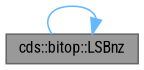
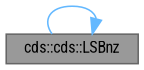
  digraph {
    rankdir=LR
    fontname="Roboto Condensed"
-   n1 [color=gray40 fillcolor=grey60 fontcolor=black fontname="Roboto Condensed" fontsize=10 height=0.2 label="cds::bitop::LSBnz" shape=box style=filled width=0.4]
+   n1 [color=gray40 fillcolor=grey60 fontcolor=black fontname="Roboto Condensed" fontsize=10 height=0.2 label="cds::cds::LSBnz" shape=box style=filled width=0.4]
    n1 -> n1 [color=steelblue1 fontname="Roboto Condensed" fontsize=10 labelfontname=Helvetica labelfontsize=10 style=solid]
  }
